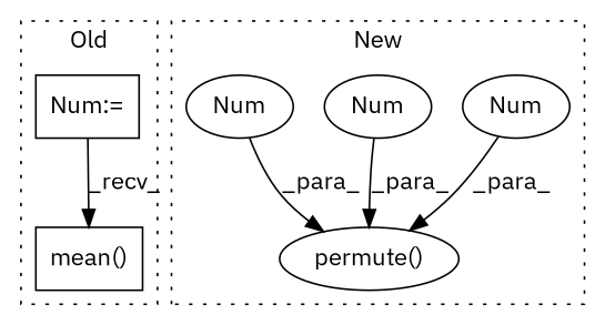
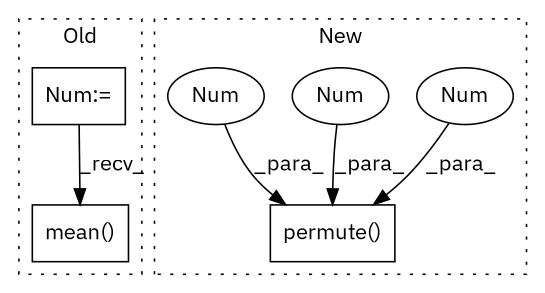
  digraph {
    fontname="IBM Plex Sans"
    node [a=76 fontname="IBM Plex Sans" l=1 shape=box]
    edge [fontname="IBM Plex Sans"]
    n1 [a=75 l=58 label="mean()" s=2178]
    n2 [a=68 l=3 label="Num:=" s=2067]
-   n3 [a=75 l="14,1" label="permute()" s="2367,2391" shape=ellipse]
+   n3 [a=75 l="14,1" label="permute()" s="2367,2391"]
    n4 [label=Num s=2381 shape=ellipse]
    n5 [label=Num s=2390 shape=ellipse]
    n6 [label=Num s=2387 shape=ellipse]
    subgraph cluster_1 {
      label=Old
      style=dotted
      n1
      n2
    }
    subgraph cluster_2 {
      label=New
      style=dotted
      n3
      n4
      n5
      n6
    }
    n2 -> n1 [label=_recv_]
    n4 -> n3 [label=_para_]
    n5 -> n3 [label=_para_]
    n6 -> n3 [label=_para_]
  }
